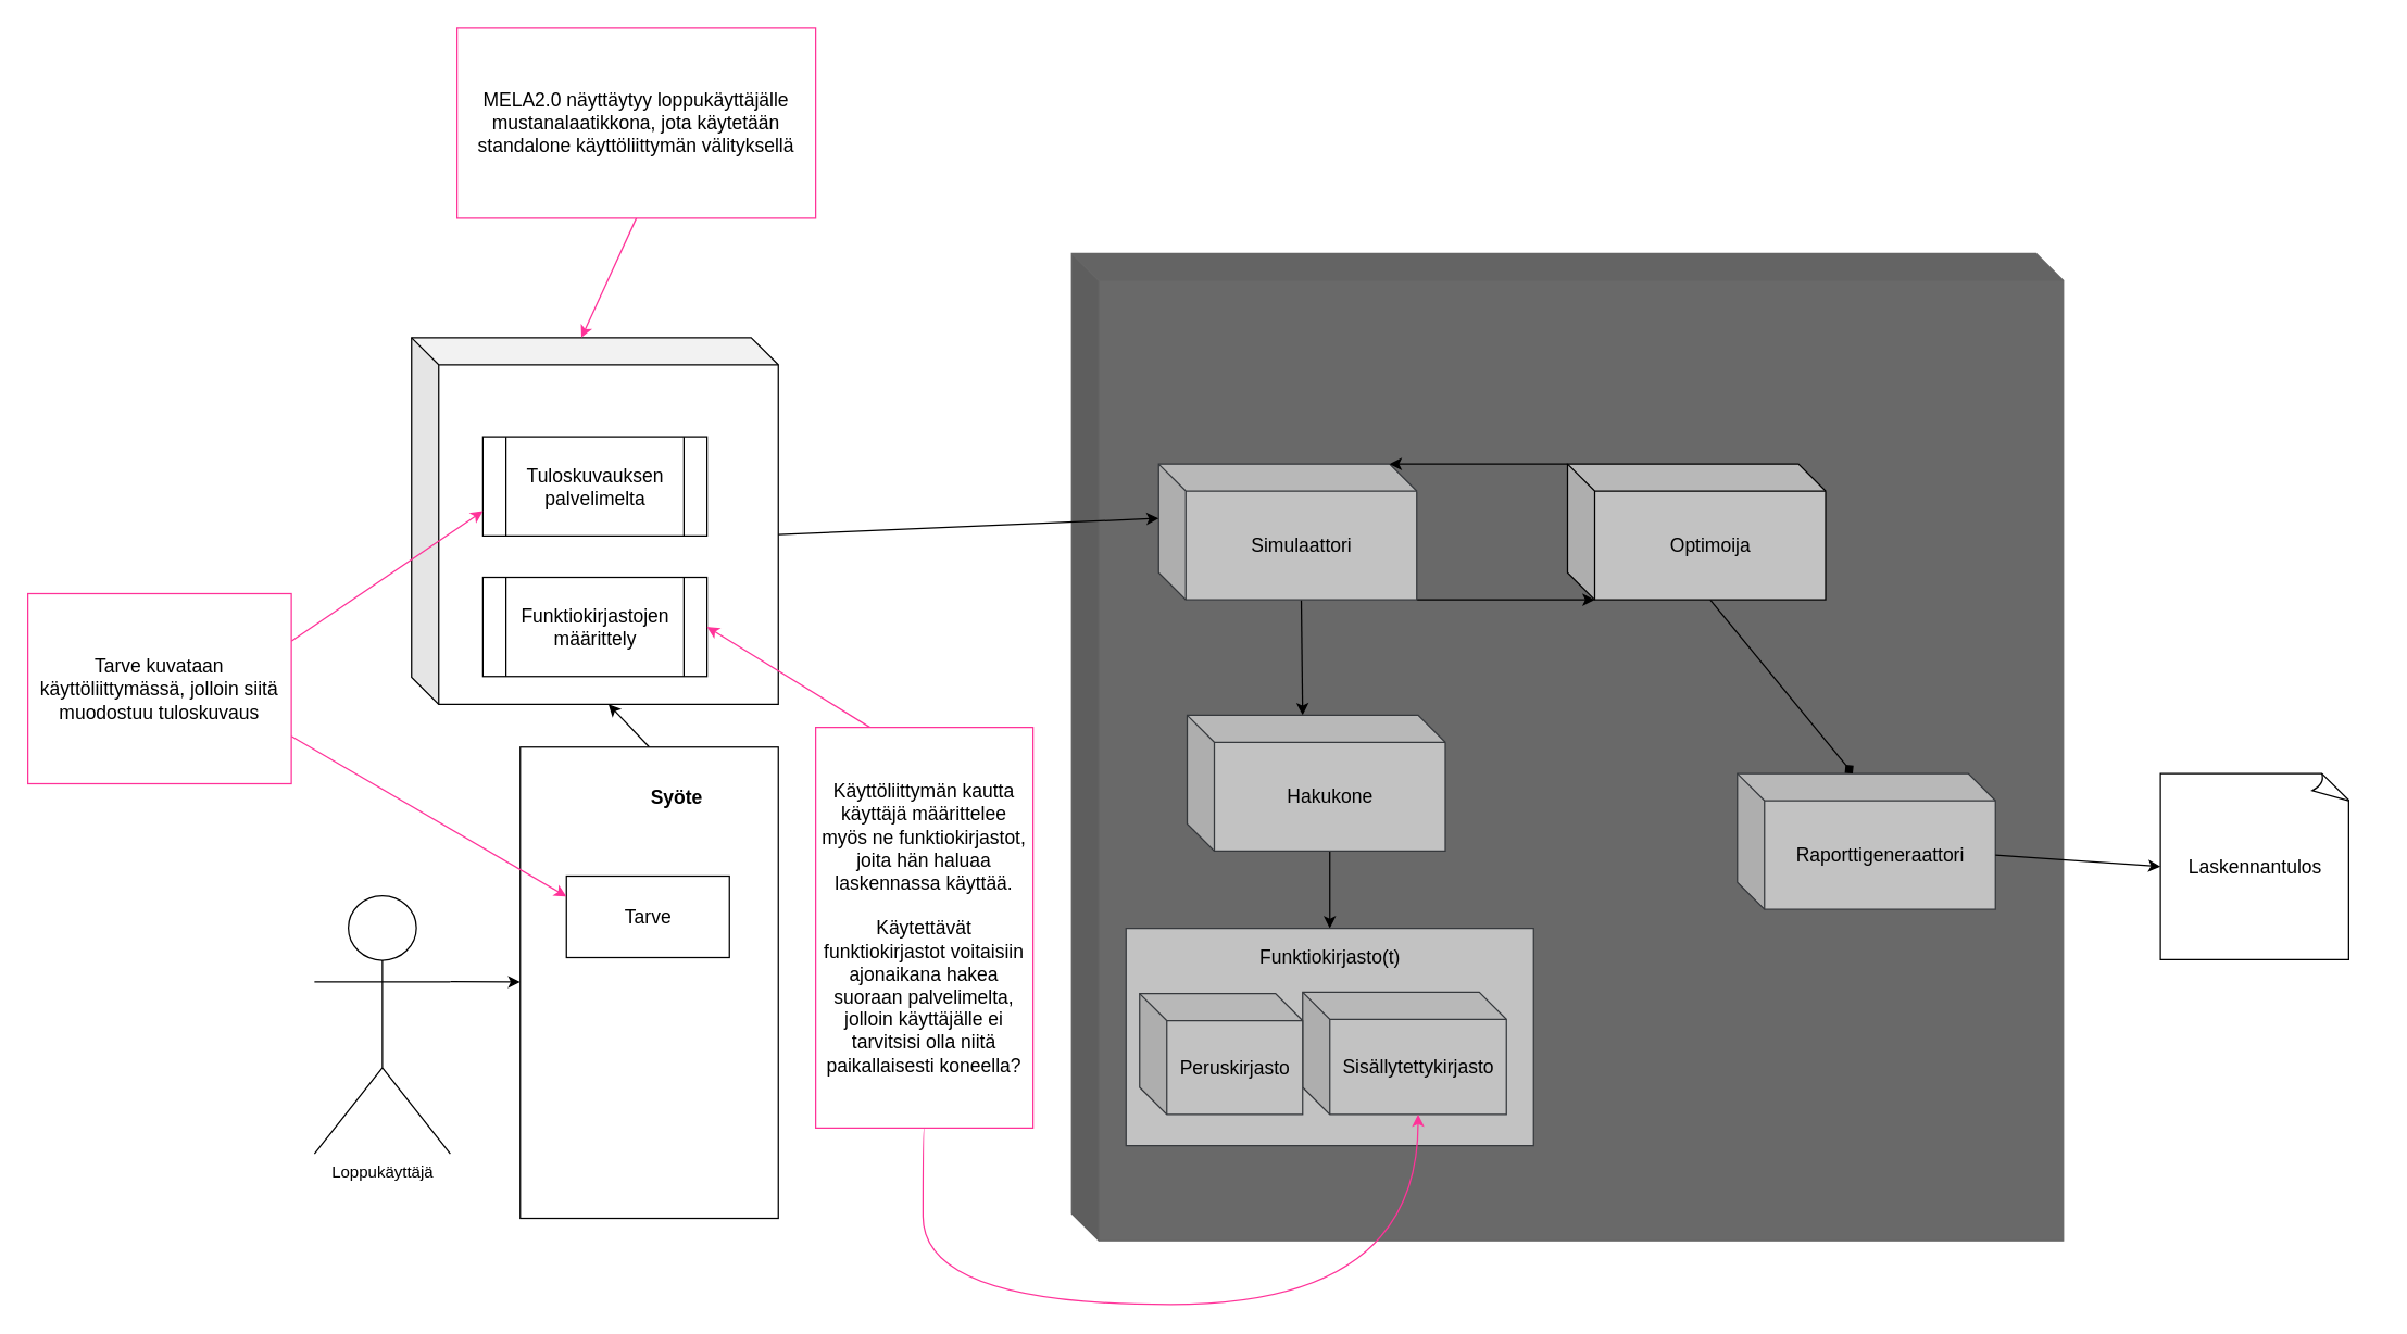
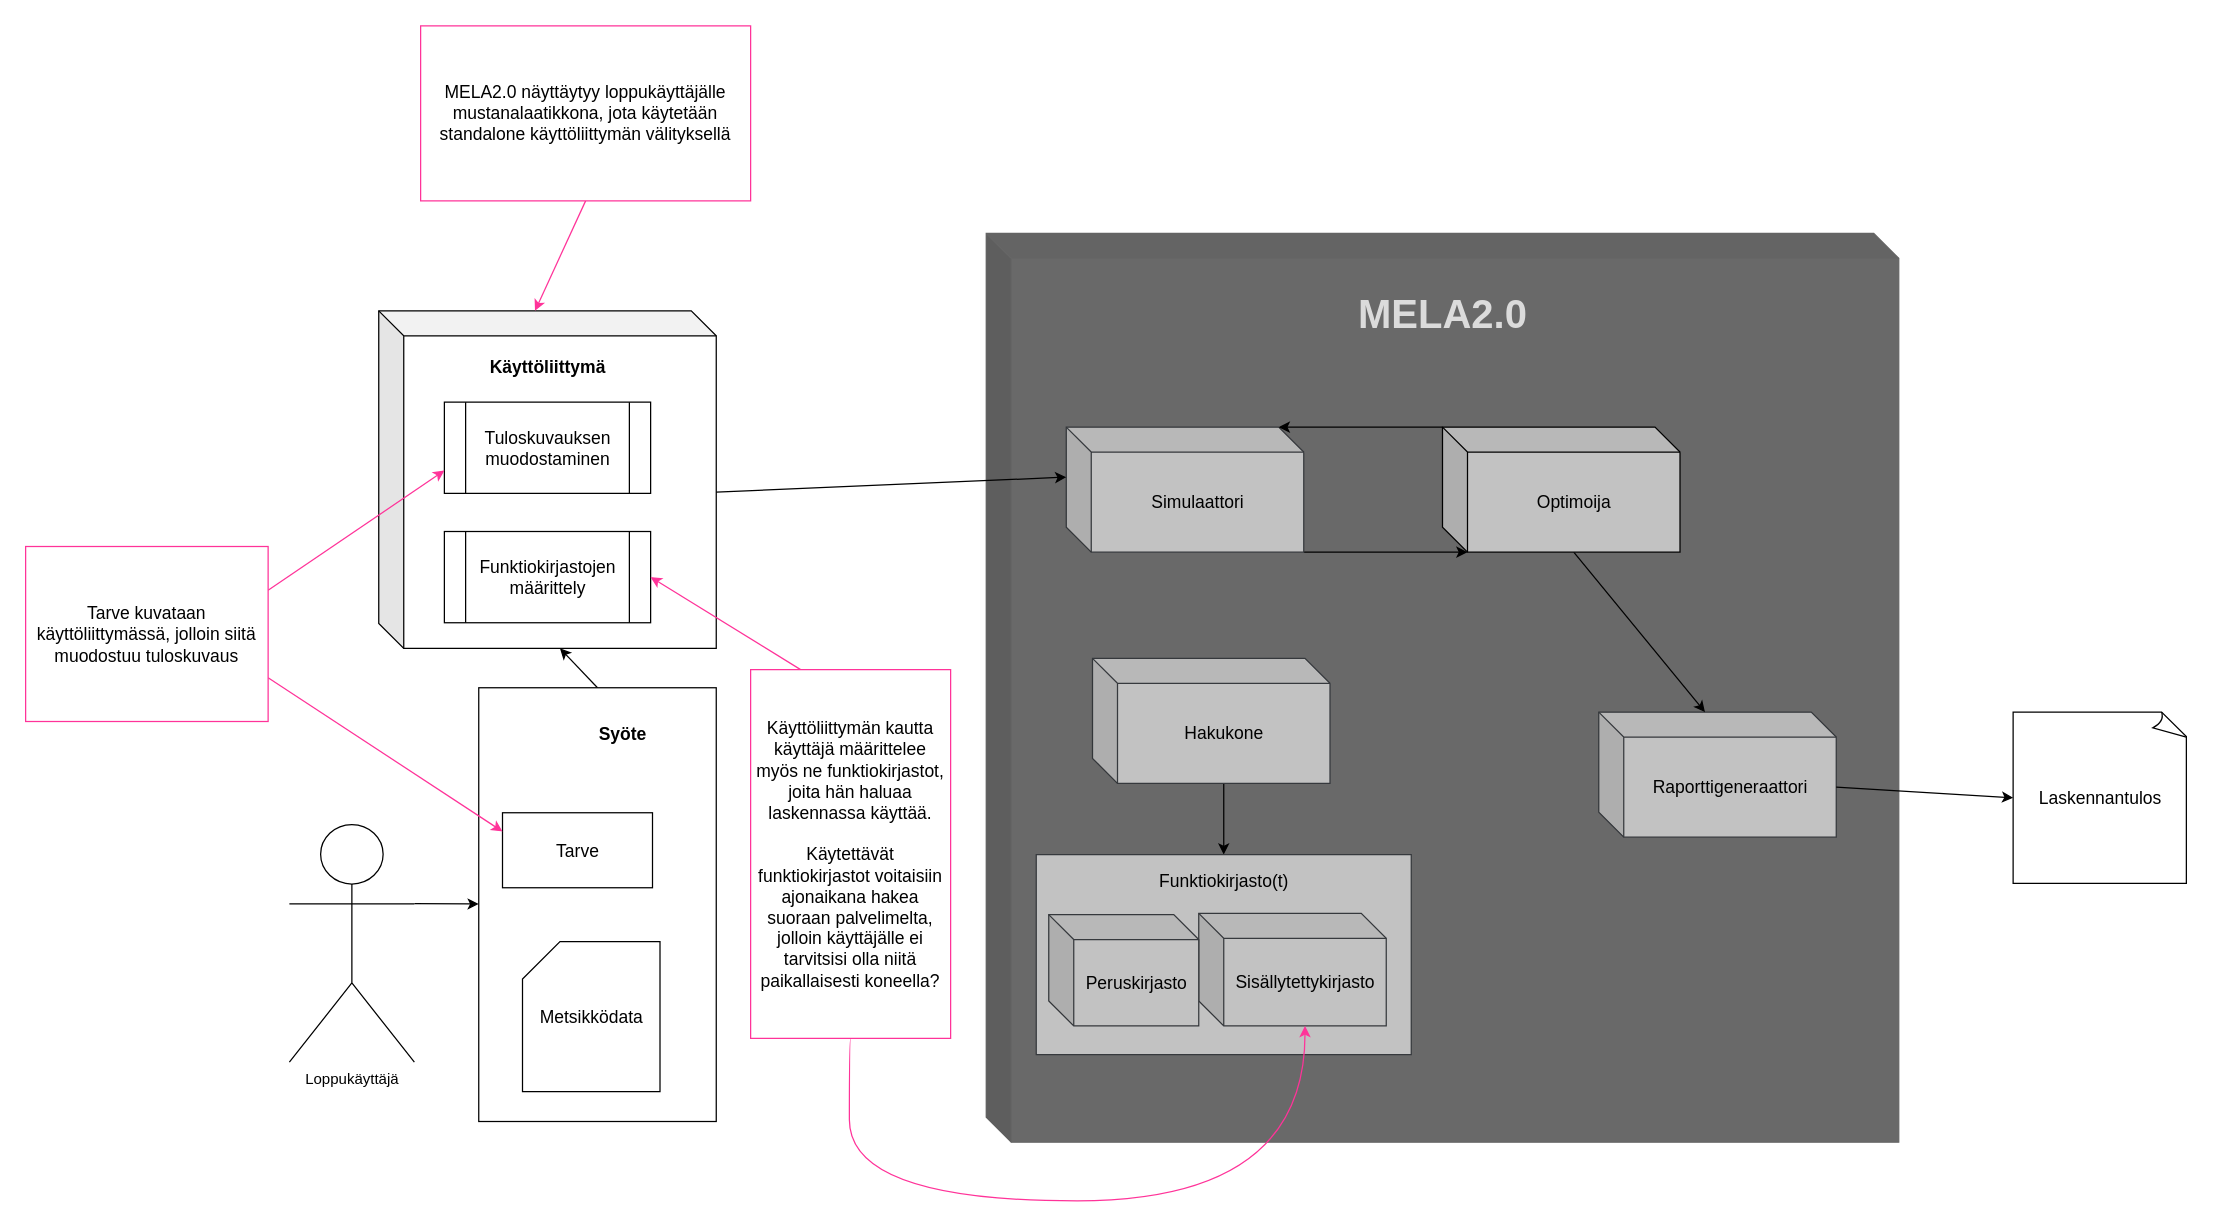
  <mxCell id="0" />
  <mxCell id="1" parent="0" />
  <mxCell id="2" style="edgeStyle=none;rounded=0;orthogonalLoop=1;jettySize=auto;html=1;exitX=0.5;exitY=0;exitDx=0;exitDy=0;entryX=0;entryY=0;entryDx=145;entryDy=270;entryPerimeter=0;fontSize=14;fontColor=#000000;" edge="1" parent="1" source="29" target="24"><mxGeometry relative="1" as="geometry" /></mxCell>
  <mxCell id="3" style="edgeStyle=none;rounded=0;orthogonalLoop=1;jettySize=auto;html=1;exitX=1;exitY=0.333;exitDx=0;exitDy=0;exitPerimeter=0;fontSize=14;fontColor=#000000;" edge="1" parent="1" source="4" target="29"><mxGeometry relative="1" as="geometry" /></mxCell>
  <mxCell id="4" value="Loppukäyttäjä" style="shape=umlActor;verticalLabelPosition=bottom;labelBackgroundColor=#ffffff;verticalAlign=top;html=1;outlineConnect=0;" vertex="1" parent="1"><mxGeometry x="231" y="659" width="100" height="190" as="geometry" /></mxCell>
  <mxCell id="5" value="" style="shape=cube;whiteSpace=wrap;html=1;boundedLbl=1;backgroundOutline=1;darkOpacity=0.05;darkOpacity2=0.1;fontSize=14;fillColor=#696969;strokeColor=#666666;fontColor=#333333;" vertex="1" parent="1"><mxGeometry x="788.5" y="186" width="730" height="727" as="geometry" /></mxCell>
+ <mxCell id="6" value="MELA2.0" style="text;html=1;strokeColor=none;fillColor=none;align=center;verticalAlign=middle;whiteSpace=wrap;rounded=0;fontSize=32;fontColor=#DBDBDB;fontStyle=1" vertex="1" parent="1"><mxGeometry x="1073.5" y="226" width="160" height="50" as="geometry" /></mxCell>
  <mxCell id="7" value="Raporttigeneraattori" style="shape=cube;whiteSpace=wrap;html=1;boundedLbl=1;backgroundOutline=1;darkOpacity=0.05;darkOpacity2=0.1;fontSize=14;fillColor=#C2C2C2;strokeColor=#36393d;" vertex="1" parent="1"><mxGeometry x="1278.5" y="569" width="190" height="100" as="geometry" /></mxCell>
- <mxCell id="8" style="edgeStyle=none;rounded=0;orthogonalLoop=1;jettySize=auto;html=1;exitX=0;exitY=0;exitDx=105;exitDy=100;exitPerimeter=0;entryX=0;entryY=0;entryDx=85;entryDy=0;entryPerimeter=0;fontSize=14;fontColor=#000000;" edge="1" parent="1" source="10" target="12"><mxGeometry relative="1" as="geometry" /></mxCell>
  <mxCell id="9" style="edgeStyle=none;rounded=0;orthogonalLoop=1;jettySize=auto;html=1;exitX=1;exitY=1;exitDx=0;exitDy=0;exitPerimeter=0;entryX=0;entryY=0;entryDx=20;entryDy=100;entryPerimeter=0;fontSize=14;fontColor=#000000;" edge="1" parent="1" source="10" target="15"><mxGeometry relative="1" as="geometry" /></mxCell>
  <mxCell id="10" value="Simulaattori" style="shape=cube;whiteSpace=wrap;html=1;boundedLbl=1;backgroundOutline=1;darkOpacity=0.05;darkOpacity2=0.1;fontSize=14;fillColor=#C2C2C2;strokeColor=#36393d;" vertex="1" parent="1"><mxGeometry x="852.5" y="341" width="190" height="100" as="geometry" /></mxCell>
  <mxCell id="11" style="edgeStyle=none;rounded=0;orthogonalLoop=1;jettySize=auto;html=1;exitX=0;exitY=0;exitDx=105;exitDy=100;exitPerimeter=0;entryX=0.5;entryY=0;entryDx=0;entryDy=0;fontSize=14;fontColor=#000000;" edge="1" parent="1" source="12" target="17"><mxGeometry relative="1" as="geometry" /></mxCell>
  <mxCell id="12" value="Hakukone" style="shape=cube;whiteSpace=wrap;html=1;boundedLbl=1;backgroundOutline=1;darkOpacity=0.05;darkOpacity2=0.1;fontSize=14;fillColor=#C2C2C2;strokeColor=#36393d;" vertex="1" parent="1"><mxGeometry x="873.5" y="526" width="190" height="100" as="geometry" /></mxCell>
  <mxCell id="13" style="edgeStyle=none;rounded=0;orthogonalLoop=1;jettySize=auto;html=1;exitX=0;exitY=0;exitDx=0;exitDy=0;exitPerimeter=0;entryX=0;entryY=0;entryDx=170;entryDy=0;entryPerimeter=0;fontSize=14;fontColor=#000000;" edge="1" parent="1" source="15" target="10"><mxGeometry relative="1" as="geometry" /></mxCell>
- <mxCell id="14" style="edgeStyle=none;rounded=0;orthogonalLoop=1;jettySize=auto;html=1;exitX=0;exitY=0;exitDx=105;exitDy=100;exitPerimeter=0;entryX=0;entryY=0;entryDx=85;entryDy=0;entryPerimeter=0;fontSize=14;fontColor=#000000;endArrow=diamond;" edge="1" parent="1" source="15" target="7"><mxGeometry relative="1" as="geometry" /></mxCell>
+ <mxCell id="14" style="edgeStyle=none;rounded=0;orthogonalLoop=1;jettySize=auto;html=1;exitX=0;exitY=0;exitDx=105;exitDy=100;exitPerimeter=0;entryX=0;entryY=0;entryDx=85;entryDy=0;entryPerimeter=0;fontSize=14;fontColor=#000000;" edge="1" parent="1" source="15" target="7"><mxGeometry relative="1" as="geometry" /></mxCell>
  <mxCell id="15" value="Optimoija" style="shape=cube;whiteSpace=wrap;html=1;boundedLbl=1;backgroundOutline=1;darkOpacity=0.05;darkOpacity2=0.1;fontSize=14;fillColor=#C2C2C2;strokeColor=#000000;" vertex="1" parent="1"><mxGeometry x="1153.5" y="341" width="190" height="100" as="geometry" /></mxCell>
  <mxCell id="16" value="" style="group" vertex="1" connectable="0" parent="1"><mxGeometry x="828.5" y="546" width="300" height="160" as="geometry" /></mxCell>
  <mxCell id="17" value="" style="rounded=0;whiteSpace=wrap;html=1;fillColor=#C2C2C2;fontSize=14;strokeColor=#36393d;" vertex="1" parent="1"><mxGeometry x="828.5" y="683" width="300" height="160" as="geometry" /></mxCell>
  <mxCell id="18" value="Sisällytettykirjasto" style="shape=cube;whiteSpace=wrap;html=1;boundedLbl=1;backgroundOutline=1;darkOpacity=0.05;darkOpacity2=0.1;fontSize=14;fillColor=#C2C2C2;strokeColor=#36393d;" vertex="1" parent="1"><mxGeometry x="958.5" y="730" width="150" height="90" as="geometry" /></mxCell>
  <mxCell id="19" value="Peruskirjasto" style="shape=cube;whiteSpace=wrap;html=1;boundedLbl=1;backgroundOutline=1;darkOpacity=0.05;darkOpacity2=0.1;fontSize=14;fillColor=#C2C2C2;strokeColor=#36393d;" vertex="1" parent="1"><mxGeometry x="838.5" y="731" width="120" height="89" as="geometry" /></mxCell>
  <mxCell id="20" value="Funktiokirjasto(t)" style="text;html=1;strokeColor=none;fillColor=none;align=center;verticalAlign=middle;whiteSpace=wrap;rounded=0;fontSize=14;fontColor=#000000;" vertex="1" parent="1"><mxGeometry x="958.5" y="694" width="40" height="20" as="geometry" /></mxCell>
- <mxCell id="21" value="Laskennantulos" style="whiteSpace=wrap;html=1;shape=mxgraph.basic.document;fontSize=14;" vertex="1" parent="1"><mxGeometry x="1590" y="569" width="140" height="137" as="geometry" /></mxCell>
+ <mxCell id="21" value="Laskennantulos" style="whiteSpace=wrap;html=1;shape=mxgraph.basic.document;fontSize=14;" vertex="1" parent="1"><mxGeometry x="1610" y="569" width="140" height="137" as="geometry" /></mxCell>
  <mxCell id="22" value="" style="group" vertex="1" connectable="0" parent="1"><mxGeometry x="302.5" y="248" width="270" height="270" as="geometry" /></mxCell>
  <mxCell id="23" value="" style="group;fillColor=#ffffff;fontStyle=1" vertex="1" connectable="0" parent="22"><mxGeometry width="270" height="270" as="geometry" /></mxCell>
  <mxCell id="24" value="" style="shape=cube;whiteSpace=wrap;html=1;boundedLbl=1;backgroundOutline=1;darkOpacity=0.05;darkOpacity2=0.1;fillColor=none;fontSize=14;fontColor=#000000;" vertex="1" parent="23"><mxGeometry width="270" height="270" as="geometry" /></mxCell>
- <mxCell id="26" value="Tuloskuvauksen palvelimelta" style="shape=process;whiteSpace=wrap;html=1;backgroundOutline=1;fontSize=14;" vertex="1" parent="23"><mxGeometry x="52.5" y="73" width="165" height="73" as="geometry" /></mxCell>
+ <mxCell id="25" value="Käyttöliittymä" style="text;html=1;strokeColor=none;fillColor=none;align=center;verticalAlign=middle;whiteSpace=wrap;rounded=0;fontSize=14;fontColor=#000000;fontStyle=1" vertex="1" parent="23"><mxGeometry x="105" y="35" width="60" height="20" as="geometry" /></mxCell>
+ <mxCell id="26" value="Tuloskuvauksen muodostaminen" style="shape=process;whiteSpace=wrap;html=1;backgroundOutline=1;fontSize=14;" vertex="1" parent="23"><mxGeometry x="52.5" y="73" width="165" height="73" as="geometry" /></mxCell>
  <mxCell id="27" value="Funktiokirjastojen määrittely" style="shape=process;whiteSpace=wrap;html=1;backgroundOutline=1;fontSize=14;" vertex="1" parent="23"><mxGeometry x="52.5" y="176.5" width="165" height="73" as="geometry" /></mxCell>
  <mxCell id="28" value="" style="group" vertex="1" connectable="0" parent="1"><mxGeometry x="382.5" y="549.5" width="190" height="347" as="geometry" /></mxCell>
  <mxCell id="29" value="" style="rounded=0;whiteSpace=wrap;html=1;fillColor=#ffffff;fontSize=14;fontColor=#000000;" vertex="1" parent="28"><mxGeometry width="190" height="347" as="geometry" /></mxCell>
- <mxCell id="31" value="Tarve" style="rounded=0;whiteSpace=wrap;html=1;fillColor=#ffffff;fontSize=14;fontColor=#000000;" vertex="1" parent="28"><mxGeometry x="34" y="95" width="120" height="60" as="geometry" /></mxCell>
+ <mxCell id="30" value="Metsikködata" style="shape=card;whiteSpace=wrap;html=1;fontSize=14;" vertex="1" parent="28"><mxGeometry x="35" y="203" width="110" height="120" as="geometry" /></mxCell>
+ <mxCell id="31" value="Tarve" style="rounded=0;whiteSpace=wrap;html=1;fillColor=#ffffff;fontSize=14;fontColor=#000000;" vertex="1" parent="28"><mxGeometry x="19" y="100" width="120" height="60" as="geometry" /></mxCell>
  <mxCell id="32" value="Syöte" style="text;html=1;strokeColor=none;fillColor=none;align=center;verticalAlign=middle;whiteSpace=wrap;rounded=0;fontSize=14;fontColor=#000000;fontStyle=1" vertex="1" parent="28"><mxGeometry x="95" y="27" width="40" height="20" as="geometry" /></mxCell>
  <mxCell id="33" style="edgeStyle=none;rounded=0;orthogonalLoop=1;jettySize=auto;html=1;exitX=0;exitY=0;exitDx=270;exitDy=145;exitPerimeter=0;entryX=0;entryY=0;entryDx=0;entryDy=40;entryPerimeter=0;fontSize=14;fontColor=#000000;" edge="1" parent="1" source="24" target="10"><mxGeometry relative="1" as="geometry" /></mxCell>
  <mxCell id="34" style="edgeStyle=none;rounded=0;orthogonalLoop=1;jettySize=auto;html=1;exitX=0;exitY=0;exitDx=190;exitDy=60;exitPerimeter=0;entryX=0;entryY=0.5;entryDx=0;entryDy=0;entryPerimeter=0;fontSize=14;fontColor=#000000;" edge="1" parent="1" source="7" target="21"><mxGeometry relative="1" as="geometry" /></mxCell>
  <mxCell id="35" style="edgeStyle=none;rounded=0;orthogonalLoop=1;jettySize=auto;html=1;exitX=0.5;exitY=1;exitDx=0;exitDy=0;entryX=0;entryY=0;entryDx=125;entryDy=0;entryPerimeter=0;fontSize=14;fontColor=#000000;strokeColor=#FF3399;" edge="1" parent="1" source="36" target="24"><mxGeometry relative="1" as="geometry" /></mxCell>
  <mxCell id="36" value="MELA2.0 näyttäytyy loppukäyttäjälle mustanalaatikkona, jota käytetään standalone käyttöliittymän välityksellä" style="text;html=1;align=center;verticalAlign=middle;whiteSpace=wrap;rounded=0;fontSize=14;strokeColor=#FF3399;fillColor=#ffffff;" vertex="1" parent="1"><mxGeometry x="336" y="20" width="264" height="140" as="geometry" /></mxCell>
  <mxCell id="37" style="edgeStyle=none;rounded=0;orthogonalLoop=1;jettySize=auto;html=1;exitX=1;exitY=0.75;exitDx=0;exitDy=0;entryX=0;entryY=0.25;entryDx=0;entryDy=0;strokeColor=#FF3399;fontSize=14;fontColor=#000000;" edge="1" parent="1" source="39" target="31"><mxGeometry relative="1" as="geometry" /></mxCell>
  <mxCell id="38" style="edgeStyle=none;rounded=0;orthogonalLoop=1;jettySize=auto;html=1;exitX=1;exitY=0.25;exitDx=0;exitDy=0;entryX=0;entryY=0.75;entryDx=0;entryDy=0;strokeColor=#FF3399;fontSize=14;fontColor=#000000;" edge="1" parent="1" source="39" target="26"><mxGeometry relative="1" as="geometry" /></mxCell>
  <mxCell id="39" value="Tarve kuvataan käyttöliittymässä, jolloin siitä muodostuu tuloskuvaus" style="text;html=1;align=center;verticalAlign=middle;whiteSpace=wrap;rounded=0;fontSize=14;strokeColor=#FF3399;fillColor=#ffffff;" vertex="1" parent="1"><mxGeometry x="20" y="436.5" width="194" height="140" as="geometry" /></mxCell>
  <mxCell id="40" style="edgeStyle=none;rounded=0;orthogonalLoop=1;jettySize=auto;html=1;exitX=0.25;exitY=0;exitDx=0;exitDy=0;entryX=1;entryY=0.5;entryDx=0;entryDy=0;strokeColor=#FF3399;fontSize=14;fontColor=#000000;" edge="1" parent="1" source="42" target="27"><mxGeometry relative="1" as="geometry" /></mxCell>
  <mxCell id="41" style="edgeStyle=orthogonalEdgeStyle;rounded=0;orthogonalLoop=1;jettySize=auto;html=1;exitX=0.5;exitY=1;exitDx=0;exitDy=0;entryX=0;entryY=0;entryDx=85;entryDy=90;entryPerimeter=0;strokeColor=#FF3399;fontSize=14;fontColor=#000000;curved=1;" edge="1" parent="1" source="42" target="18"><mxGeometry relative="1" as="geometry"><Array as="points"><mxPoint x="679" y="960" /><mxPoint x="1043" y="960" /></Array></mxGeometry></mxCell>
  <mxCell id="42" value="&lt;div&gt;Käyttöliittymän kautta käyttäjä määrittelee myös ne funktiokirjastot, joita hän haluaa laskennassa käyttää.&lt;/div&gt;&lt;div&gt;&lt;br&gt;&lt;/div&gt;&lt;div&gt;Käytettävät funktiokirjastot voitaisiin ajonaikana hakea suoraan palvelimelta, jolloin käyttäjälle ei tarvitsisi olla niitä paikallaisesti koneella?&lt;br&gt;&lt;/div&gt;" style="text;html=1;align=center;verticalAlign=middle;whiteSpace=wrap;rounded=0;fontSize=14;strokeColor=#FF3399;fillColor=#ffffff;" vertex="1" parent="1"><mxGeometry x="600" y="535" width="160" height="295" as="geometry" /></mxCell>
